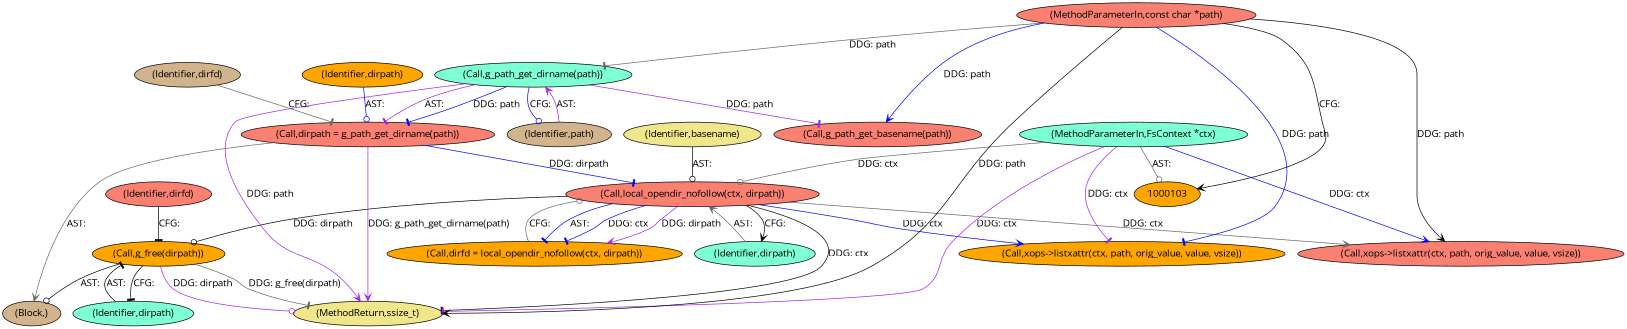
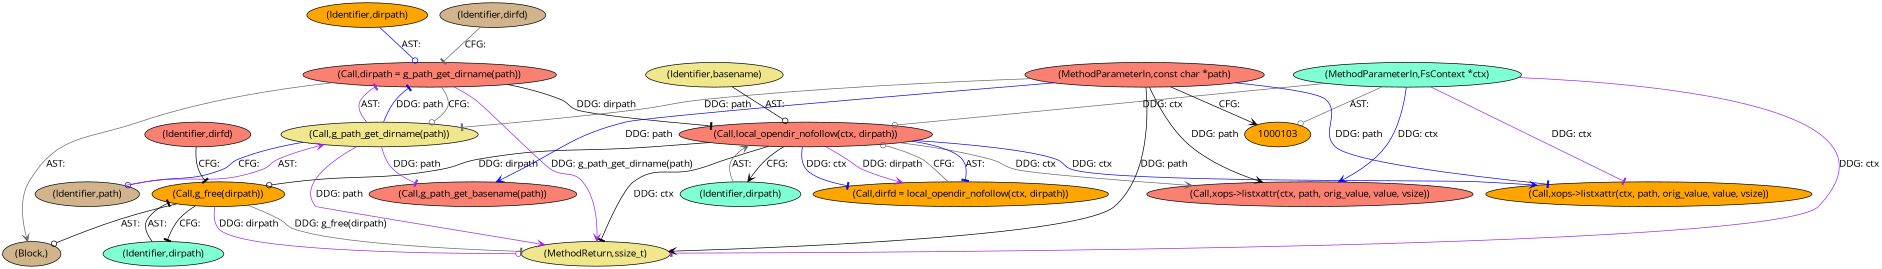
  digraph {
    fontname="Open Sans"
    node [fillcolor=salmon fontname="Open Sans" style=filled]
    edge [arrowhead=tee color=black fontname="Open Sans"]
    n1 [fillcolor=orange label="(Call,g_free(dirpath))"]
    n2 [fillcolor=tan label="(Block,)"]
    n3 [fillcolor=aquamarine label="(Identifier,dirpath)"]
    n4 [fillcolor=khaki label="(MethodReturn,ssize_t)"]
    n5 [label="(Call,local_opendir_nofollow(ctx, dirpath))"]
    n6 [label="(Call,xops->listxattr(ctx, path, orig_value, value, vsize))"]
    n7 [fillcolor=orange label="(Call,dirfd = local_opendir_nofollow(ctx, dirpath))"]
    n8 [fillcolor=orange label="(Call,xops->listxattr(ctx, path, orig_value, value, vsize))"]
    n9 [fillcolor=aquamarine label="(Identifier,dirpath)"]
    n10 [fillcolor=aquamarine label="(MethodParameterIn,FsContext *ctx)"]
    1000103 [fillcolor=orange]
    n12 [label="(Call,dirpath = g_path_get_dirname(path))"]
-   n13 [fillcolor=aquamarine label="(Call,g_path_get_dirname(path))"]
+   n13 [fillcolor=khaki label="(Call,g_path_get_dirname(path))"]
    n14 [label="(Call,g_path_get_basename(path))"]
    n15 [fillcolor=tan label="(Identifier,path)"]
    n16 [label="(MethodParameterIn,const char *path)"]
    n17 [fillcolor=orange label="(Identifier,dirpath)"]
    n18 [fillcolor=tan label="(Identifier,dirfd)"]
    n19 [fillcolor=khaki label="(Identifier,basename)"]
    n20 [label="(Identifier,dirfd)"]
    n1 -> n2 [arrowhead=odot label="AST: "]
    n1 -> n3 [label="CFG: "]
    n1 -> n4 [arrowhead=odot color=purple label="DDG: dirpath"]
    n1 -> n4 [color=gray40 label="DDG: g_free(dirpath)"]
    n3 -> n1 [label="AST: "]
    n5 -> n1 [arrowhead=odot label="DDG: dirpath"]
    n5 -> n4 [label="DDG: ctx"]
    n5 -> n6 [arrowhead=vee color=gray40 label="DDG: ctx"]
    n5 -> n7 [color=blue label="AST: "]
    n5 -> n7 [color=blue label="DDG: ctx"]
    n5 -> n7 [arrowhead=vee color=purple label="DDG: dirpath"]
    n5 -> n8 [arrowhead=vee color=blue label="DDG: ctx"]
    n5 -> n9 [arrowhead=vee label="CFG: "]
    n7 -> n5 [arrowhead=odot color=gray40 label="CFG: "]
    n9 -> n5 [arrowhead=vee color=gray40 label="AST: "]
    n10 -> n4 [color=purple label="DDG: ctx"]
    n10 -> n5 [arrowhead=odot color=gray40 label="DDG: ctx"]
    n10 -> n6 [arrowhead=vee color=blue label="DDG: ctx"]
    n10 -> n8 [color=purple label="DDG: ctx"]
    n10 -> 1000103 [arrowhead=odot color=gray40 label="AST: "]
    n12 -> n2 [arrowhead=vee color=gray40 label="AST: "]
    n12 -> n4 [arrowhead=vee color=purple label="DDG: g_path_get_dirname(path)"]
-   n12 -> n5 [color=blue label="DDG: dirpath"]
+   n12 -> n5 [label="DDG: dirpath"]
+   n12 -> n13 [arrowhead=odot color=gray40 label="CFG: "]
    n13 -> n4 [arrowhead=vee color=purple label="DDG: path"]
    n13 -> n12 [color=purple label="AST: "]
    n13 -> n12 [color=blue label="DDG: path"]
    n13 -> n14 [color=purple label="DDG: path"]
    n13 -> n15 [arrowhead=odot color=blue label="CFG: "]
    n15 -> n13 [arrowhead=vee color=purple label="AST: "]
    n16 -> n4 [arrowhead=vee label="DDG: path"]
    n16 -> n6 [arrowhead=vee label="DDG: path"]
    n16 -> n8 [color=blue label="DDG: path"]
    n16 -> 1000103 [arrowhead=vee label="CFG: "]
    n16 -> n13 [color=gray40 label="DDG: path"]
    n16 -> n14 [arrowhead=vee color=blue label="DDG: path"]
    n17 -> n12 [arrowhead=odot color=blue label="AST: "]
    n18 -> n12 [color=gray40 label="CFG: "]
    n19 -> n5 [arrowhead=odot label="AST: "]
    n20 -> n1 [label="CFG: "]
  }
